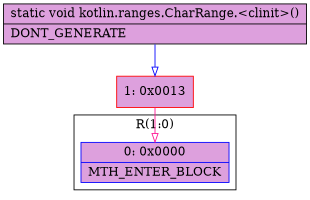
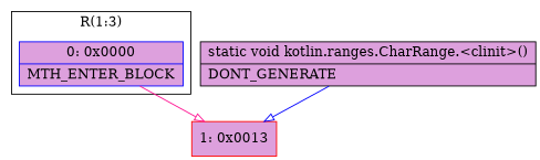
  digraph {
    node [fillcolor=plum shape=record style=filled]
    edge [arrowhead=onormal]
    n1 [color=blue label="{0\:\ 0x0000|MTH_ENTER_BLOCK\l}"]
    n2 [color=red label="{1\:\ 0x0013}"]
    n3 [label="{static void kotlin.ranges.CharRange.\<clinit\>()  | DONT_GENERATE\l}"]
    subgraph cluster_1 {
-     label="R(1:0)"
+     label="R(1:3)"
      n1
    }
-   n2 -> n1 [color=deeppink]
+   n1 -> n2 [color=deeppink]
    n3 -> n2 [color=blue]
  }
